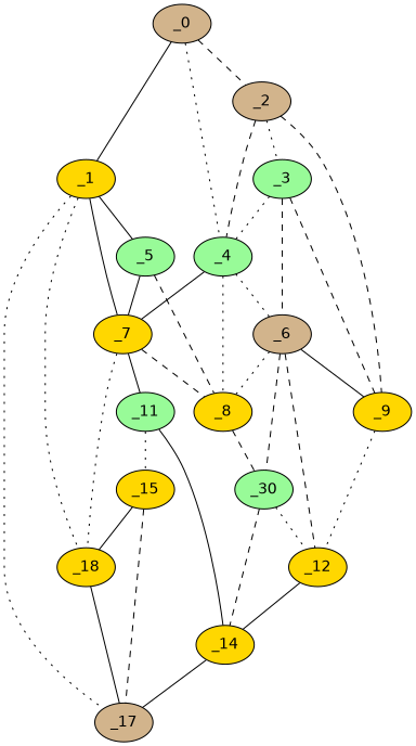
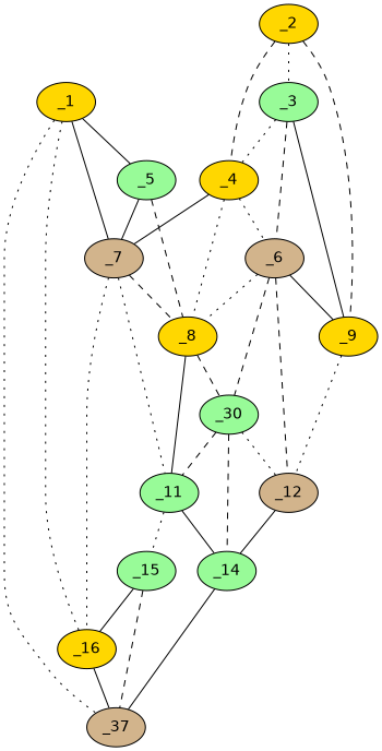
  graph {
    fontname="DejaVu Sans"
    node [fillcolor=gold fontname="DejaVu Sans" style=filled x=87 y=19]
    edge [fontname="DejaVu Sans" style=solid valence=1]
-   _0 [fillcolor=tan x=14]
    _1 [x=63 y=16]
-   _2 [fillcolor=tan x=69 y=92]
-   _4 [fillcolor=palegreen x=77 y=75]
+   _2 [x=69 y=92]
+   _4 [x=77 y=75]
    _5 [fillcolor=palegreen x=80 y=67]
-   _7 [x=86 y=66]
-   _16 [x=116 y=29 label=_18]
-   _17 [fillcolor=tan x=119]
+   _7 [fillcolor=tan x=86 y=66]
+   _16 [x=116 y=29]
+   _17 [fillcolor=tan x=119 label=_37]
    _3 [fillcolor=palegreen x=76 y=93]
    _9 [y=104]
    _6 [fillcolor=tan x=82 y=92]
    _8 [y=77]
    _11 [fillcolor=palegreen x=98 y=66]
-   _12 [x=105 y=87]
+   _12 [fillcolor=tan x=105 y=87]
    n15 [fillcolor=palegreen label=_30 x=94 y=81]
-   _14 [x=108 y=78]
-   _15 [x=109 y=75]
-   _0 -- _1
-   _0 -- _2 [style=dashed]
-   _0 -- _4 [style=dotted valence=2]
+   _14 [fillcolor=palegreen x=108 y=78]
+   _15 [fillcolor=palegreen x=109 y=75]
    _1 -- _5 [valence=2]
    _1 -- _7 [valence=2]
    _1 -- _16 [style=dotted valence=2]
    _1 -- _17 [style=dotted]
    _2 -- _4 [style=dashed valence=2]
    _2 -- _3 [style=dotted]
    _2 -- _9 [style=dashed]
    _4 -- _7 [valence=2]
    _4 -- _6 [style=dotted]
    _4 -- _8 [style=dotted]
    _5 -- _7 [valence=2]
    _5 -- _8 [style=dashed valence=2]
    _7 -- _16 [style=dotted valence=2]
    _7 -- _8 [style=dashed]
-   _7 -- _11 [valence=2]
+   _7 -- _11 [style=dotted valence=2]
    _16 -- _17
    _3 -- _4 [style=dotted valence=2]
-   _3 -- _9 [style=dashed]
+   _3 -- _9
    _3 -- _6 [style=dashed valence=2]
    _9 -- _12 [style=dotted]
    _6 -- _9 [valence=2]
    _6 -- _8 [style=dotted]
    _6 -- _12 [style=dashed valence=2]
    _6 -- n15 [style=dashed valence=2]
+   _8 -- _11
    _8 -- n15 [style=dashed valence=2]
    _11 -- _14
    _11 -- _15 [style=dotted]
    _12 -- _14
+   n15 -- _11 [style=dashed valence=2]
    n15 -- _12 [style=dotted]
    n15 -- _14 [style=dashed valence=2]
    _14 -- _17
    _15 -- _16 [valence=2]
    _15 -- _17 [style=dashed]
  }
